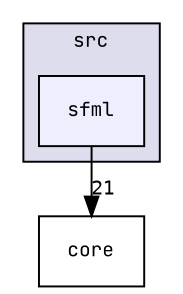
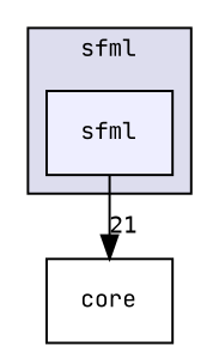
  digraph {
    compound=true
    fontname="JetBrains Mono"
    node [fontname="JetBrains Mono" fontsize=10 shape=box]
    n1 [fillcolor="#eeeeff" label=sfml pencolor=black style=filled]
    n2 [label=core]
    subgraph cluster_1 {
      bgcolor="#ddddee"
      fontsize=10
-     label=src
+     label=sfml
      pencolor=black
      n1
    }
    n1 -> n2 [headlabel=21 labeldistance=1.5 labelfontname=Helvetica labelfontsize=10 fontname="JetBrains Mono"]
  }
